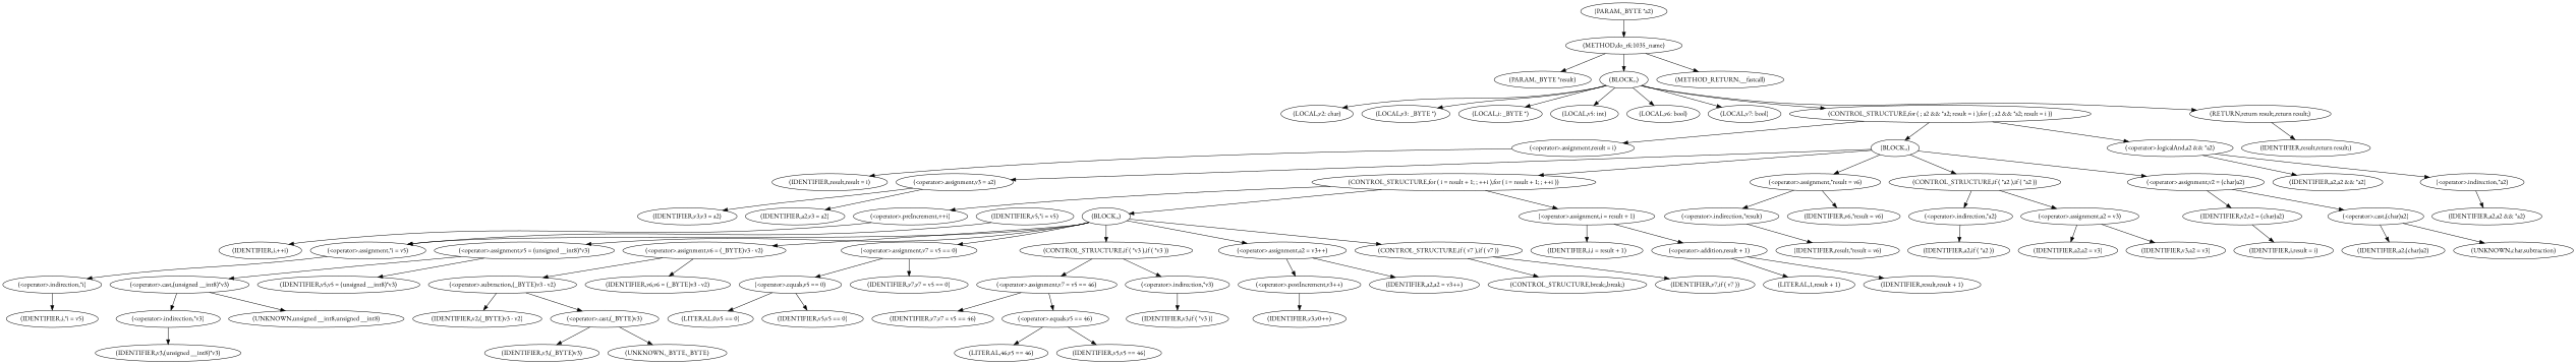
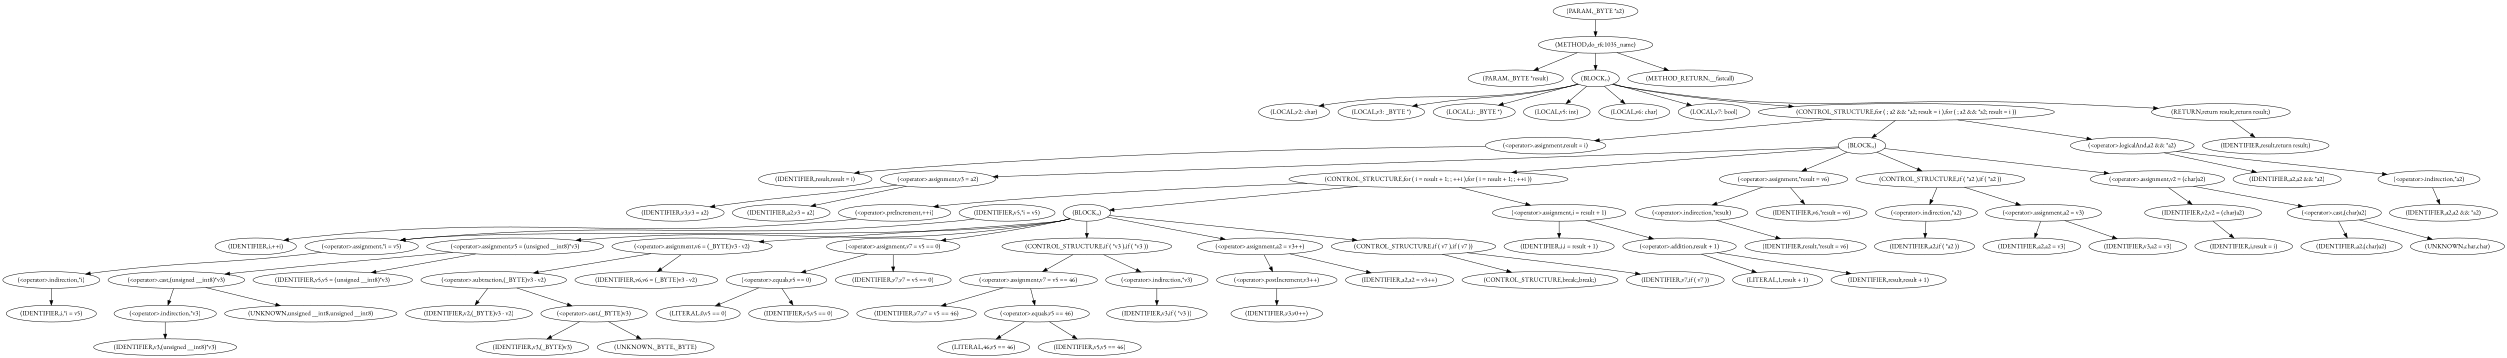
  digraph {
    fontname="EB Garamond"
    node [fontname="EB Garamond"]
    edge [fontname="EB Garamond"]
    n1 [label="(METHOD,do_rfc1035_name)"]
    n2 [label="(PARAM,_BYTE *result)"]
    n3 [label="(BLOCK,,)"]
    n4 [label="(METHOD_RETURN,__fastcall)"]
    n5 [label="(PARAM,_BYTE *a2)"]
    n6 [label="(LOCAL,v2: char)"]
    n7 [label="(LOCAL,v3: _BYTE *)"]
    n8 [label="(LOCAL,i: _BYTE *)"]
    n9 [label="(LOCAL,v5: int)"]
-   n10 [label="(LOCAL,v6: bool)"]
+   n10 [label="(LOCAL,v6: char)"]
    n11 [label="(LOCAL,v7: bool)"]
    n12 [label="(CONTROL_STRUCTURE,for ( ; a2 && *a2; result = i ),for ( ; a2 && *a2; result = i ))"]
    n13 [label="(RETURN,return result;,return result;)"]
    n14 [label="(<operator>.logicalAnd,a2 && *a2)"]
    n15 [label="(<operator>.assignment,result = i)"]
    n16 [label="(BLOCK,,)"]
    n17 [label="(IDENTIFIER,result,return result;)"]
    n18 [label="(IDENTIFIER,a2,a2 && *a2)"]
    n19 [label="(<operator>.indirection,*a2)"]
    n20 [label="(IDENTIFIER,result,result = i)"]
    n21 [label="(<operator>.assignment,v2 = (char)a2)"]
    n22 [label="(<operator>.assignment,v3 = a2)"]
    n23 [label="(CONTROL_STRUCTURE,for ( i = result + 1; ; ++i ),for ( i = result + 1; ; ++i ))"]
    n24 [label="(<operator>.assignment,*result = v6)"]
    n25 [label="(CONTROL_STRUCTURE,if ( *a2 ),if ( *a2 ))"]
    n26 [label="(IDENTIFIER,a2,a2 && *a2)"]
    n27 [label="(IDENTIFIER,i,result = i)"]
    n28 [label="(IDENTIFIER,v2,v2 = (char)a2)"]
    n29 [label="(<operator>.cast,(char)a2)"]
    n30 [label="(IDENTIFIER,v3,v3 = a2)"]
    n31 [label="(IDENTIFIER,a2,v3 = a2)"]
    n32 [label="(<operator>.assignment,i = result + 1)"]
    n33 [label="(<operator>.preIncrement,++i)"]
    n34 [label="(BLOCK,,)"]
    n35 [label="(<operator>.indirection,*result)"]
    n36 [label="(IDENTIFIER,v6,*result = v6)"]
    n37 [label="(<operator>.indirection,*a2)"]
    n38 [label="(<operator>.assignment,a2 = v3)"]
-   n39 [label="(UNKNOWN,char,subtraction)"]
+   n39 [label="(UNKNOWN,char,char)"]
    n40 [label="(IDENTIFIER,a2,(char)a2)"]
    n41 [label="(IDENTIFIER,i,i = result + 1)"]
    n42 [label="(<operator>.addition,result + 1)"]
    n43 [label="(IDENTIFIER,i,++i)"]
    n44 [label="(<operator>.assignment,v5 = (unsigned __int8)*v3)"]
    n45 [label="(<operator>.assignment,v6 = (_BYTE)v3 - v2)"]
    n46 [label="(<operator>.assignment,v7 = v5 == 0)"]
    n47 [label="(CONTROL_STRUCTURE,if ( *v3 ),if ( *v3 ))"]
    n48 [label="(<operator>.assignment,a2 = v3++)"]
    n49 [label="(CONTROL_STRUCTURE,if ( v7 ),if ( v7 ))"]
    n50 [label="(<operator>.assignment,*i = v5)"]
    n51 [label="(IDENTIFIER,result,result + 1)"]
    n52 [label="(LITERAL,1,result + 1)"]
    n53 [label="(IDENTIFIER,v5,v5 = (unsigned __int8)*v3)"]
    n54 [label="(<operator>.cast,(unsigned __int8)*v3)"]
    n55 [label="(IDENTIFIER,v6,v6 = (_BYTE)v3 - v2)"]
    n56 [label="(<operator>.subtraction,(_BYTE)v3 - v2)"]
    n57 [label="(IDENTIFIER,v7,v7 = v5 == 0)"]
    n58 [label="(<operator>.equals,v5 == 0)"]
    n59 [label="(<operator>.indirection,*v3)"]
    n60 [label="(<operator>.assignment,v7 = v5 == 46)"]
    n61 [label="(IDENTIFIER,a2,a2 = v3++)"]
    n62 [label="(<operator>.postIncrement,v3++)"]
    n63 [label="(IDENTIFIER,v7,if ( v7 ))"]
    n64 [label="(CONTROL_STRUCTURE,break;,break;)"]
    n65 [label="(<operator>.indirection,*i)"]
    n66 [label="(UNKNOWN,unsigned __int8,unsigned __int8)"]
    n67 [label="(<operator>.indirection,*v3)"]
    n68 [label="(IDENTIFIER,v3,(unsigned __int8)*v3)"]
    n69 [label="(<operator>.cast,(_BYTE)v3)"]
    n70 [label="(IDENTIFIER,v2,(_BYTE)v3 - v2)"]
    n71 [label="(UNKNOWN,_BYTE,_BYTE)"]
    n72 [label="(IDENTIFIER,v3,(_BYTE)v3)"]
    n73 [label="(IDENTIFIER,v5,v5 == 0)"]
    n74 [label="(LITERAL,0,v5 == 0)"]
    n75 [label="(IDENTIFIER,v3,if ( *v3 ))"]
    n76 [label="(IDENTIFIER,v7,v7 = v5 == 46)"]
    n77 [label="(<operator>.equals,v5 == 46)"]
    n78 [label="(IDENTIFIER,v5,v5 == 46)"]
    n79 [label="(LITERAL,46,v5 == 46)"]
    n80 [label="(IDENTIFIER,v3,v0++)"]
    n81 [label="(IDENTIFIER,i,*i = v5)"]
    n82 [label="(IDENTIFIER,v5,*i = v5)"]
    n83 [label="(IDENTIFIER,result,*result = v6)"]
    n84 [label="(IDENTIFIER,a2,if ( *a2 ))"]
    n85 [label="(IDENTIFIER,a2,a2 = v3)"]
    n86 [label="(IDENTIFIER,v3,a2 = v3)"]
    n1 -> n2
    n1 -> n3
    n1 -> n4
    n3 -> n6
    n3 -> n7
    n3 -> n8
    n3 -> n9
    n3 -> n10
    n3 -> n11
    n3 -> n12
    n3 -> n13
    n5 -> n1
    n12 -> n14
    n12 -> n15
    n12 -> n16
    n13 -> n17
    n14 -> n18
    n14 -> n19
    n15 -> n20
    n16 -> n21
    n16 -> n22
    n16 -> n23
    n16 -> n24
    n16 -> n25
    n19 -> n26
    n21 -> n28
    n21 -> n29
    n22 -> n30
    n22 -> n31
    n23 -> n32
    n23 -> n33
    n23 -> n34
    n24 -> n35
    n24 -> n36
    n25 -> n37
    n25 -> n38
    n28 -> n27
    n29 -> n39
    n29 -> n40
    n32 -> n41
    n32 -> n42
    n33 -> n43
    n34 -> n44
    n34 -> n45
    n34 -> n46
    n34 -> n47
    n34 -> n48
    n34 -> n49
    n34 -> n50
    n35 -> n83
    n37 -> n84
    n38 -> n85
    n38 -> n86
    n42 -> n51
    n42 -> n52
    n44 -> n53
    n44 -> n54
    n45 -> n55
    n45 -> n56
    n46 -> n57
    n46 -> n58
    n47 -> n59
    n47 -> n60
    n48 -> n61
    n48 -> n62
    n49 -> n63
    n49 -> n64
    n50 -> n65
    n54 -> n66
    n54 -> n67
    n56 -> n69
    n56 -> n70
    n58 -> n73
    n58 -> n74
    n59 -> n75
    n60 -> n76
    n60 -> n77
    n62 -> n80
    n65 -> n81
    n67 -> n68
    n69 -> n71
    n69 -> n72
    n77 -> n78
    n77 -> n79
    n82 -> n50
  }
